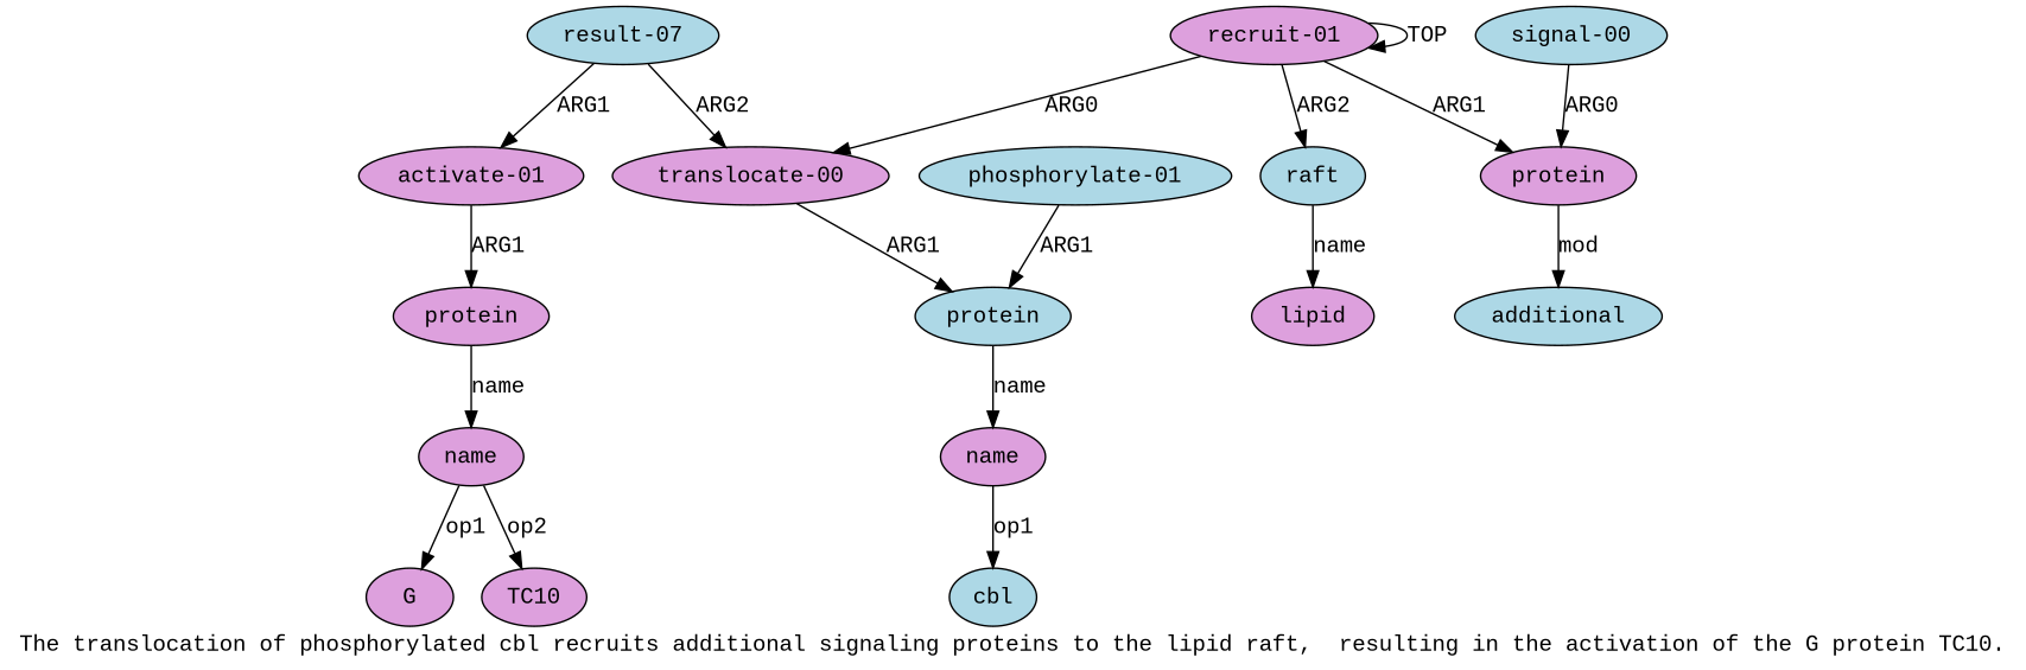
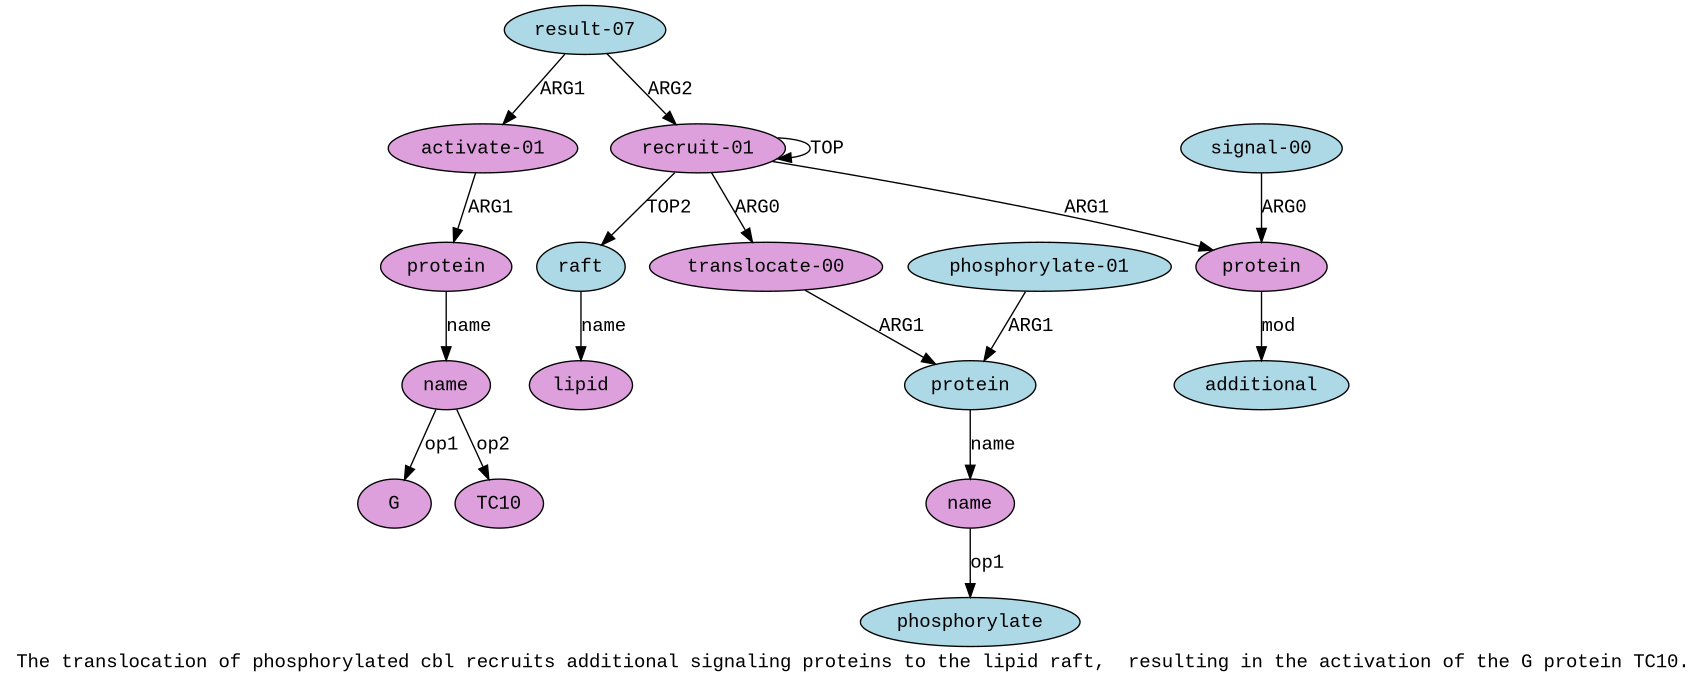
  digraph {
    fontname="Liberation Mono"
    label="The translocation of phosphorylated cbl recruits additional signaling proteins to the lipid raft,  resulting in the activation of the G protein TC10."
    node [color=black fillcolor=plum fontname="Liberation Mono" gold_ind=-1 gold_label=protein style=filled test_ind=-1 test_label=protein]
    edge [color=black fontname="Liberation Mono" gold_label=ARG1 test_label=ARG1]
    n1 [gold_label=TC10 label=TC10 test_label=TC10]
    n2 [gold_ind=11 gold_label="activate-01" label="activate-01" test_ind=11 test_label="activate-01"]
    n3 [gold_ind=12 label=protein test_ind=12]
    n4 [gold_ind=13 gold_label=name label=name test_ind=13 test_label=name]
    n5 [gold_label=G label=G test_label=G]
    n6 [fillcolor=lightblue gold_ind=10 gold_label="result-01" label="result-07" test_ind=10 test_label="result-01"]
    n7 [gold_ind=0 gold_label="recruit-01" label="recruit-01" test_ind=0 test_label="recruit-01"]
    n8 [gold_ind=1 gold_label="translocate-00" label="translocate-00" test_ind=1 test_label="translocate-00"]
    n9 [gold_ind=5 label=protein test_ind=5]
    n10 [fillcolor=lightblue gold_ind=8 gold_label=raft label=raft test_ind=8 test_label=raft]
    n11 [fillcolor=lightblue gold_ind=2 label=protein test_ind=2]
    n12 [fillcolor=lightblue gold_ind=7 gold_label=additional label=additional test_ind=7 test_label=additional]
    n13 [gold_ind=9 gold_label=lipid label=lipid test_ind=9 test_label=lipid]
    n14 [gold_ind=3 gold_label=name label=name test_ind=3 test_label=name]
-   n15 [fillcolor=lightblue gold_label=cbl label=cbl test_label=cbl]
+   n15 [fillcolor=lightblue gold_label=cbl label=phosphorylate test_label=cbl]
    n16 [fillcolor=lightblue gold_ind=4 gold_label="phosphorylate-01" label="phosphorylate-01" test_ind=4 test_label="phosphorylate-01"]
    n17 [fillcolor=lightblue gold_ind=6 gold_label="signal-07" label="signal-00" test_ind=6 test_label="signal-07"]
    n2 -> n3 [label=ARG1]
    n3 -> n4 [gold_label=name label=name test_label=name]
    n4 -> n1 [gold_label=op2 label=op2 test_label=op2]
    n4 -> n5 [gold_label=op1 label=op1 test_label=op1]
    n6 -> n2 [label=ARG1]
-   n6 -> n8 [gold_label=ARG2 label=ARG2 test_label=ARG2]
+   n6 -> n7 [gold_label=ARG2 label=ARG2 test_label=ARG2]
    n7 -> n7 [gold_label=TOP label=TOP test_label=TOP]
    n7 -> n8 [gold_label=ARG0 label=ARG0 test_label=ARG0]
    n7 -> n9 [label=ARG1]
-   n7 -> n10 [gold_label=ARG2 label=ARG2 test_label=ARG2]
+   n7 -> n10 [gold_label=ARG2 label=TOP2 test_label=ARG2]
    n8 -> n11 [label=ARG1]
    n9 -> n12 [gold_label=mod label=mod test_label=mod]
    n10 -> n13 [gold_label=mod label=name test_label=mod]
    n11 -> n14 [gold_label=name label=name test_label=name]
    n14 -> n15 [gold_label=op1 label=op1 test_label=op1]
    n16 -> n11 [label=ARG1]
    n17 -> n9 [gold_label=ARG0 label=ARG0 test_label=ARG0]
  }
